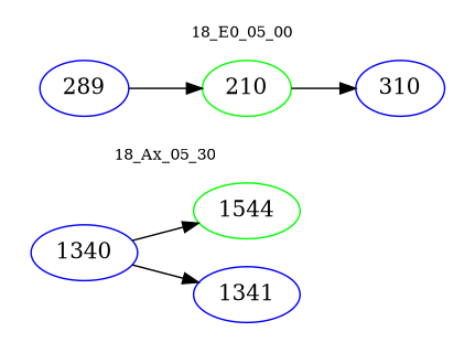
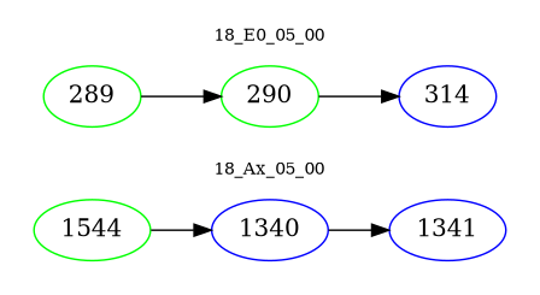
  digraph {
    rankdir=LR
    node [color=blue]
    edge [color=black]
    n1 [label=1340]
    n2 [label=1341]
    n3 [color=green label=1544]
-   n4 [label=289]
-   n5 [color=green label=210]
-   n6 [label=310]
+   n4 [color=green label=289]
+   n5 [color=green label=290]
+   n6 [label=314]
    subgraph cluster_1 {
      color=white
      fontsize=10
-     label="18_Ax_05_30"
+     label="18_Ax_05_00"
      n1
      n2
      n3
    }
    subgraph cluster_2 {
      color=white
      fontsize=10
      label="18_E0_05_00"
      n4
      n5
      n6
    }
    n1 -> n2
-   n1 -> n3
+   n3 -> n1
    n4 -> n5
    n5 -> n6
  }
